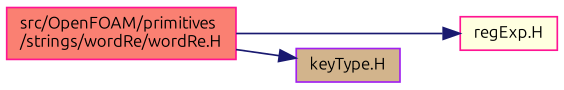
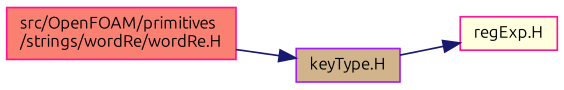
  digraph {
    fontname=Ubuntu
    rankdir=LR
    node [color=deeppink fontname=Ubuntu fontsize=10 shape=record style=filled]
    edge [color=midnightblue fontname=Ubuntu fontsize=10 labelfontname=Helvetica labelfontsize=10 style=solid]
    n1 [fillcolor=salmon fontcolor=black height=0.2 label="src/OpenFOAM/primitives\l/strings/wordRe/wordRe.H" width=0.4]
    n2 [fillcolor=lightyellow height=0.2 label="regExp.H" width=0.4]
    n3 [color=purple fillcolor=tan height=0.2 label="keyType.H" width=0.4]
-   n1 -> n2
+   n3 -> n2
    n1 -> n3
  }
